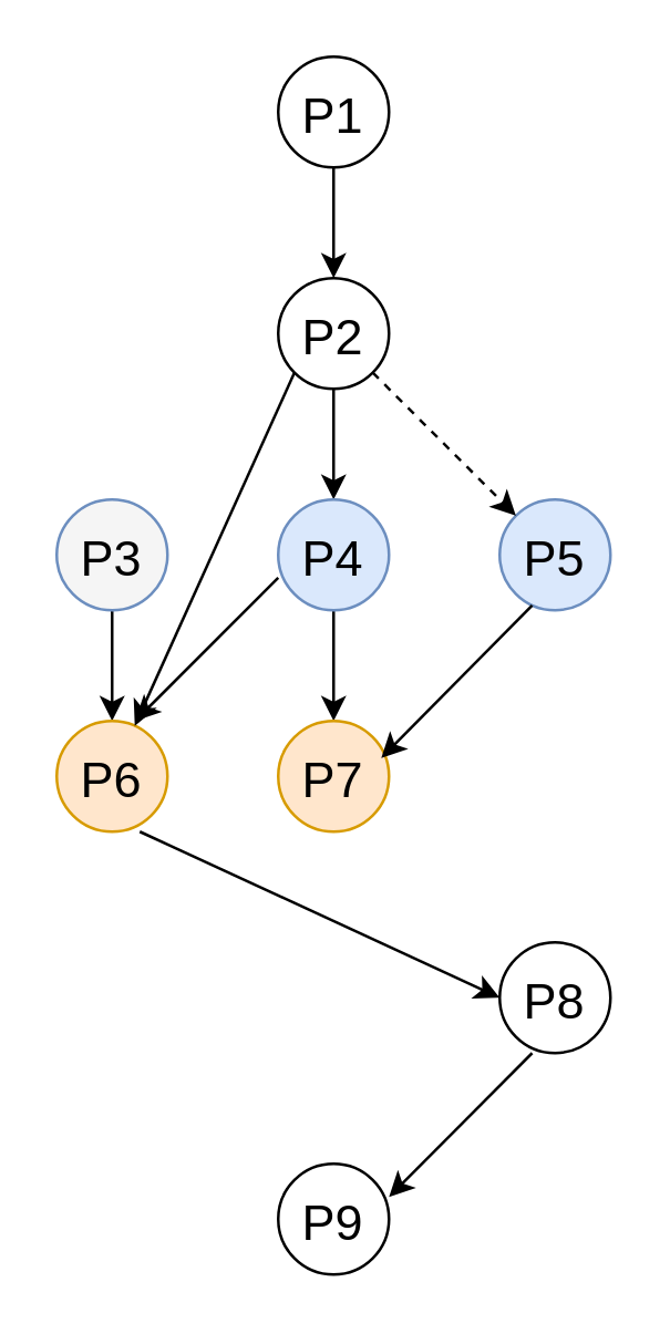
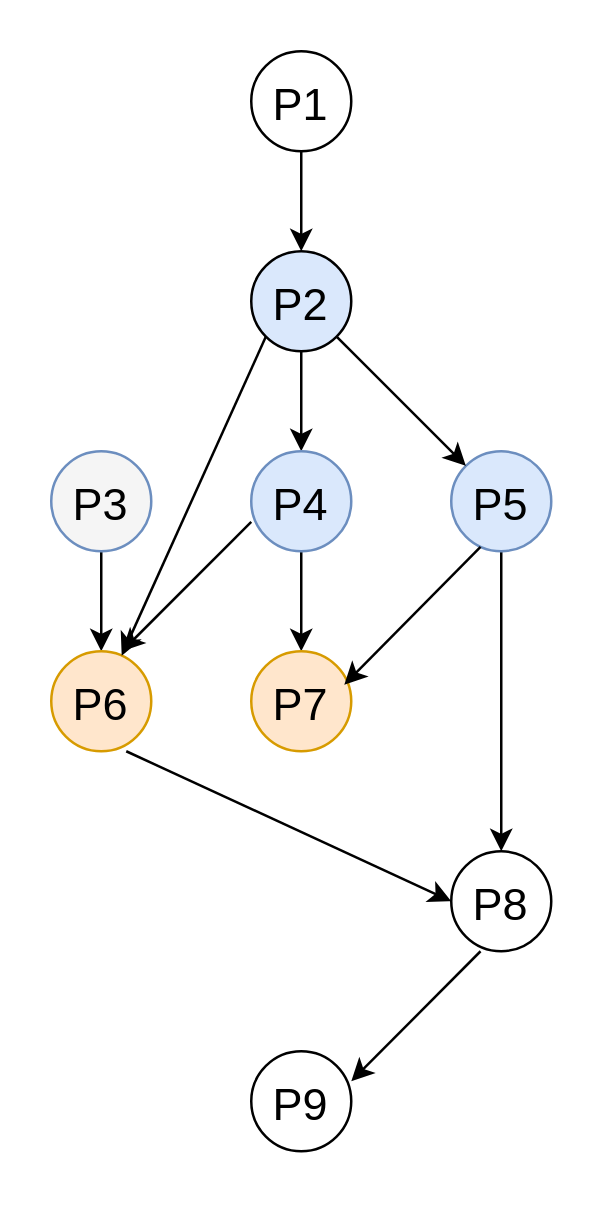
  <mxCell id="0" />
  <mxCell id="1" parent="0" />
  <mxCell id="2" value="" style="edgeStyle=orthogonalEdgeStyle;rounded=0;orthogonalLoop=1;jettySize=auto;html=1;fontSize=18;" edge="1" parent="1" source="3" target="5"><mxGeometry relative="1" as="geometry" /></mxCell>
  <mxCell id="3" value="&lt;font style=&quot;font-size: 18px;&quot;&gt;P1&lt;/font&gt;" style="ellipse;whiteSpace=wrap;html=1;aspect=fixed;fontSize=24;" vertex="1" parent="1"><mxGeometry x="100" y="20" width="40" height="40" as="geometry" /></mxCell>
  <mxCell id="4" style="edgeStyle=orthogonalEdgeStyle;rounded=0;orthogonalLoop=1;jettySize=auto;html=1;exitX=0.5;exitY=1;exitDx=0;exitDy=0;entryX=0.5;entryY=0;entryDx=0;entryDy=0;fontSize=18;" edge="1" parent="1" source="5" target="11"><mxGeometry relative="1" as="geometry" /></mxCell>
- <mxCell id="5" value="&lt;font style=&quot;font-size: 18px;&quot;&gt;P2&lt;/font&gt;" style="ellipse;whiteSpace=wrap;html=1;aspect=fixed;fontSize=24;" vertex="1" parent="1"><mxGeometry x="100" y="100" width="40" height="40" as="geometry" /></mxCell>
+ <mxCell id="5" value="&lt;font style=&quot;font-size: 18px;&quot;&gt;P2&lt;/font&gt;" style="ellipse;whiteSpace=wrap;html=1;aspect=fixed;fontSize=24;fillColor=#dae8fc;" vertex="1" parent="1"><mxGeometry x="100" y="100" width="40" height="40" as="geometry" /></mxCell>
  <mxCell id="6" style="edgeStyle=orthogonalEdgeStyle;rounded=0;orthogonalLoop=1;jettySize=auto;html=1;exitX=0.5;exitY=1;exitDx=0;exitDy=0;fontSize=18;" edge="1" parent="1" source="7" target="12"><mxGeometry relative="1" as="geometry" /></mxCell>
  <mxCell id="7" value="&lt;font style=&quot;font-size: 18px;&quot;&gt;P3&lt;/font&gt;" style="ellipse;whiteSpace=wrap;html=1;aspect=fixed;fontSize=24;fillColor=#f5f5f5;strokeColor=#6c8ebf;" vertex="1" parent="1"><mxGeometry x="20" y="180" width="40" height="40" as="geometry" /></mxCell>
+ <mxCell id="8" style="edgeStyle=orthogonalEdgeStyle;rounded=0;orthogonalLoop=1;jettySize=auto;html=1;entryX=0.5;entryY=0;entryDx=0;entryDy=0;fontSize=18;" edge="1" parent="1" source="9" target="14"><mxGeometry relative="1" as="geometry" /></mxCell>
  <mxCell id="9" value="&lt;font style=&quot;font-size: 18px;&quot;&gt;P5&lt;/font&gt;" style="ellipse;whiteSpace=wrap;html=1;aspect=fixed;fontSize=24;fillColor=#dae8fc;strokeColor=#6c8ebf;" vertex="1" parent="1"><mxGeometry x="180" y="180" width="40" height="40" as="geometry" /></mxCell>
  <mxCell id="10" style="edgeStyle=orthogonalEdgeStyle;rounded=0;orthogonalLoop=1;jettySize=auto;html=1;exitX=0.5;exitY=1;exitDx=0;exitDy=0;entryX=0.5;entryY=0;entryDx=0;entryDy=0;fontSize=18;" edge="1" parent="1" source="11" target="13"><mxGeometry relative="1" as="geometry" /></mxCell>
  <mxCell id="11" value="&lt;font style=&quot;font-size: 18px;&quot;&gt;P4&lt;br&gt;&lt;/font&gt;" style="ellipse;whiteSpace=wrap;html=1;aspect=fixed;fontSize=24;fillColor=#dae8fc;strokeColor=#6c8ebf;" vertex="1" parent="1"><mxGeometry x="100" y="180" width="40" height="40" as="geometry" /></mxCell>
  <mxCell id="12" value="&lt;font style=&quot;font-size: 18px;&quot;&gt;P6&lt;/font&gt;" style="ellipse;whiteSpace=wrap;html=1;aspect=fixed;fontSize=24;fillColor=#ffe6cc;strokeColor=#d79b00;" vertex="1" parent="1"><mxGeometry x="20" y="260" width="40" height="40" as="geometry" /></mxCell>
  <mxCell id="13" value="&lt;font style=&quot;font-size: 18px;&quot;&gt;P7&lt;/font&gt;" style="ellipse;whiteSpace=wrap;html=1;aspect=fixed;fontSize=24;fillColor=#ffe6cc;strokeColor=#d79b00;" vertex="1" parent="1"><mxGeometry x="100" y="260" width="40" height="40" as="geometry" /></mxCell>
  <mxCell id="14" value="&lt;font style=&quot;font-size: 18px;&quot;&gt;P8&lt;/font&gt;" style="ellipse;whiteSpace=wrap;html=1;aspect=fixed;fontSize=24;" vertex="1" parent="1"><mxGeometry x="180" y="340" width="40" height="40" as="geometry" /></mxCell>
  <mxCell id="15" value="&lt;font style=&quot;font-size: 18px;&quot;&gt;P9&lt;/font&gt;" style="ellipse;whiteSpace=wrap;html=1;aspect=fixed;fontSize=24;" vertex="1" parent="1"><mxGeometry x="100" y="420" width="40" height="40" as="geometry" /></mxCell>
  <mxCell id="16" value="" style="endArrow=classic;html=1;rounded=0;fontSize=18;exitX=0;exitY=1;exitDx=0;exitDy=0;" edge="1" parent="1" source="5" target="12"><mxGeometry width="50" height="50" relative="1" as="geometry"><mxPoint x="90" y="220" as="sourcePoint" /><mxPoint x="140" y="170" as="targetPoint" /></mxGeometry></mxCell>
- <mxCell id="17" value="" style="endArrow=classic;html=1;rounded=0;fontSize=18;exitX=1;exitY=1;exitDx=0;exitDy=0;entryX=0;entryY=0;entryDx=0;entryDy=0;dashed=1;" edge="1" parent="1" source="5" target="9"><mxGeometry width="50" height="50" relative="1" as="geometry"><mxPoint x="115.858" y="144.142" as="sourcePoint" /><mxPoint x="64.142" y="195.858" as="targetPoint" /></mxGeometry></mxCell>
+ <mxCell id="17" value="" style="endArrow=classic;html=1;rounded=0;fontSize=18;exitX=1;exitY=1;exitDx=0;exitDy=0;entryX=0;entryY=0;entryDx=0;entryDy=0;" edge="1" parent="1" source="5" target="9"><mxGeometry width="50" height="50" relative="1" as="geometry"><mxPoint x="115.858" y="144.142" as="sourcePoint" /><mxPoint x="64.142" y="195.858" as="targetPoint" /></mxGeometry></mxCell>
  <mxCell id="18" value="" style="endArrow=classic;html=1;rounded=0;fontSize=18;exitX=0;exitY=1;exitDx=0;exitDy=0;entryX=1;entryY=0;entryDx=0;entryDy=0;" edge="1" parent="1"><mxGeometry width="50" height="50" relative="1" as="geometry"><mxPoint x="99.998" y="208.282" as="sourcePoint" /><mxPoint x="48.282" y="259.998" as="targetPoint" /></mxGeometry></mxCell>
  <mxCell id="19" value="" style="endArrow=classic;html=1;rounded=0;fontSize=18;exitX=0;exitY=1;exitDx=0;exitDy=0;entryX=0.93;entryY=0.335;entryDx=0;entryDy=0;entryPerimeter=0;" edge="1" parent="1" target="13"><mxGeometry width="50" height="50" relative="1" as="geometry"><mxPoint x="191.718" y="218.282" as="sourcePoint" /><mxPoint x="140.002" y="269.998" as="targetPoint" /></mxGeometry></mxCell>
  <mxCell id="20" value="" style="endArrow=classic;html=1;rounded=0;fontSize=18;exitX=1;exitY=1;exitDx=0;exitDy=0;entryX=0;entryY=0.5;entryDx=0;entryDy=0;" edge="1" parent="1" target="14"><mxGeometry width="50" height="50" relative="1" as="geometry"><mxPoint x="50.002" y="300.002" as="sourcePoint" /><mxPoint x="101.718" y="351.718" as="targetPoint" /></mxGeometry></mxCell>
  <mxCell id="21" value="" style="endArrow=classic;html=1;rounded=0;fontSize=18;exitX=0;exitY=1;exitDx=0;exitDy=0;" edge="1" parent="1"><mxGeometry width="50" height="50" relative="1" as="geometry"><mxPoint x="191.718" y="380.002" as="sourcePoint" /><mxPoint x="140" y="432" as="targetPoint" /></mxGeometry></mxCell>
